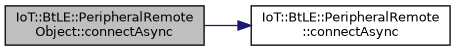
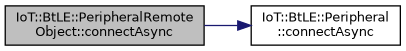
  digraph {
    rankdir=LR
    node [color=black fontname=Helvetica fontsize=10 shape=record style=filled]
    n1 [fillcolor=grey75 fontcolor=black height=0.2 label="IoT::BtLE::PeripheralRemote\lObject::connectAsync" width=0.4]
-   n2 [fillcolor=white height=0.2 label="IoT::BtLE::PeripheralRemote\l::connectAsync" width=0.4]
+   n2 [fillcolor=white height=0.2 label="IoT::BtLE::Peripheral\l::connectAsync" width=0.4]
    n1 -> n2 [color=midnightblue fontname=Helvetica fontsize=10 labelfontname=Helvetica labelfontsize=10 style=solid]
  }
